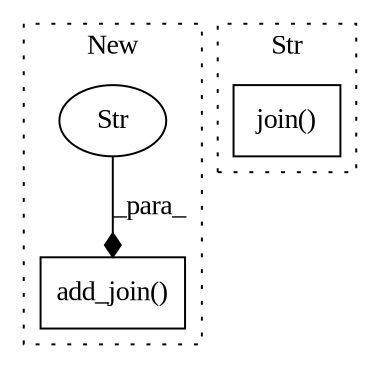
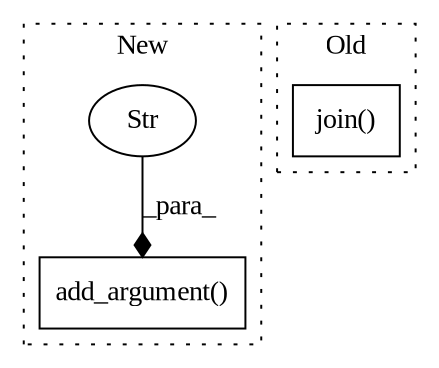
  digraph {
    fontname="Liberation Serif"
    node [a=75 shape=box fontname="Liberation Serif"]
-   n1 [l="20,128" label="add_join()" s="1430,1469"]
+   n1 [l="20,128" label="add_argument()" s="1430,1469"]
    n2 [a=66 l=19 label=Str s=1450 shape=ellipse]
    n3 [l="13,1" label="join()" s="8021,8049"]
    subgraph cluster_1 {
      label=New
      style=dotted
      n1
      n2
    }
    subgraph cluster_2 {
-     label=Str
+     label=Old
      style=dotted
      n3
    }
    n2 -> n1 [label=_para_ arrowhead=diamond fontname="Liberation Serif"]
  }
